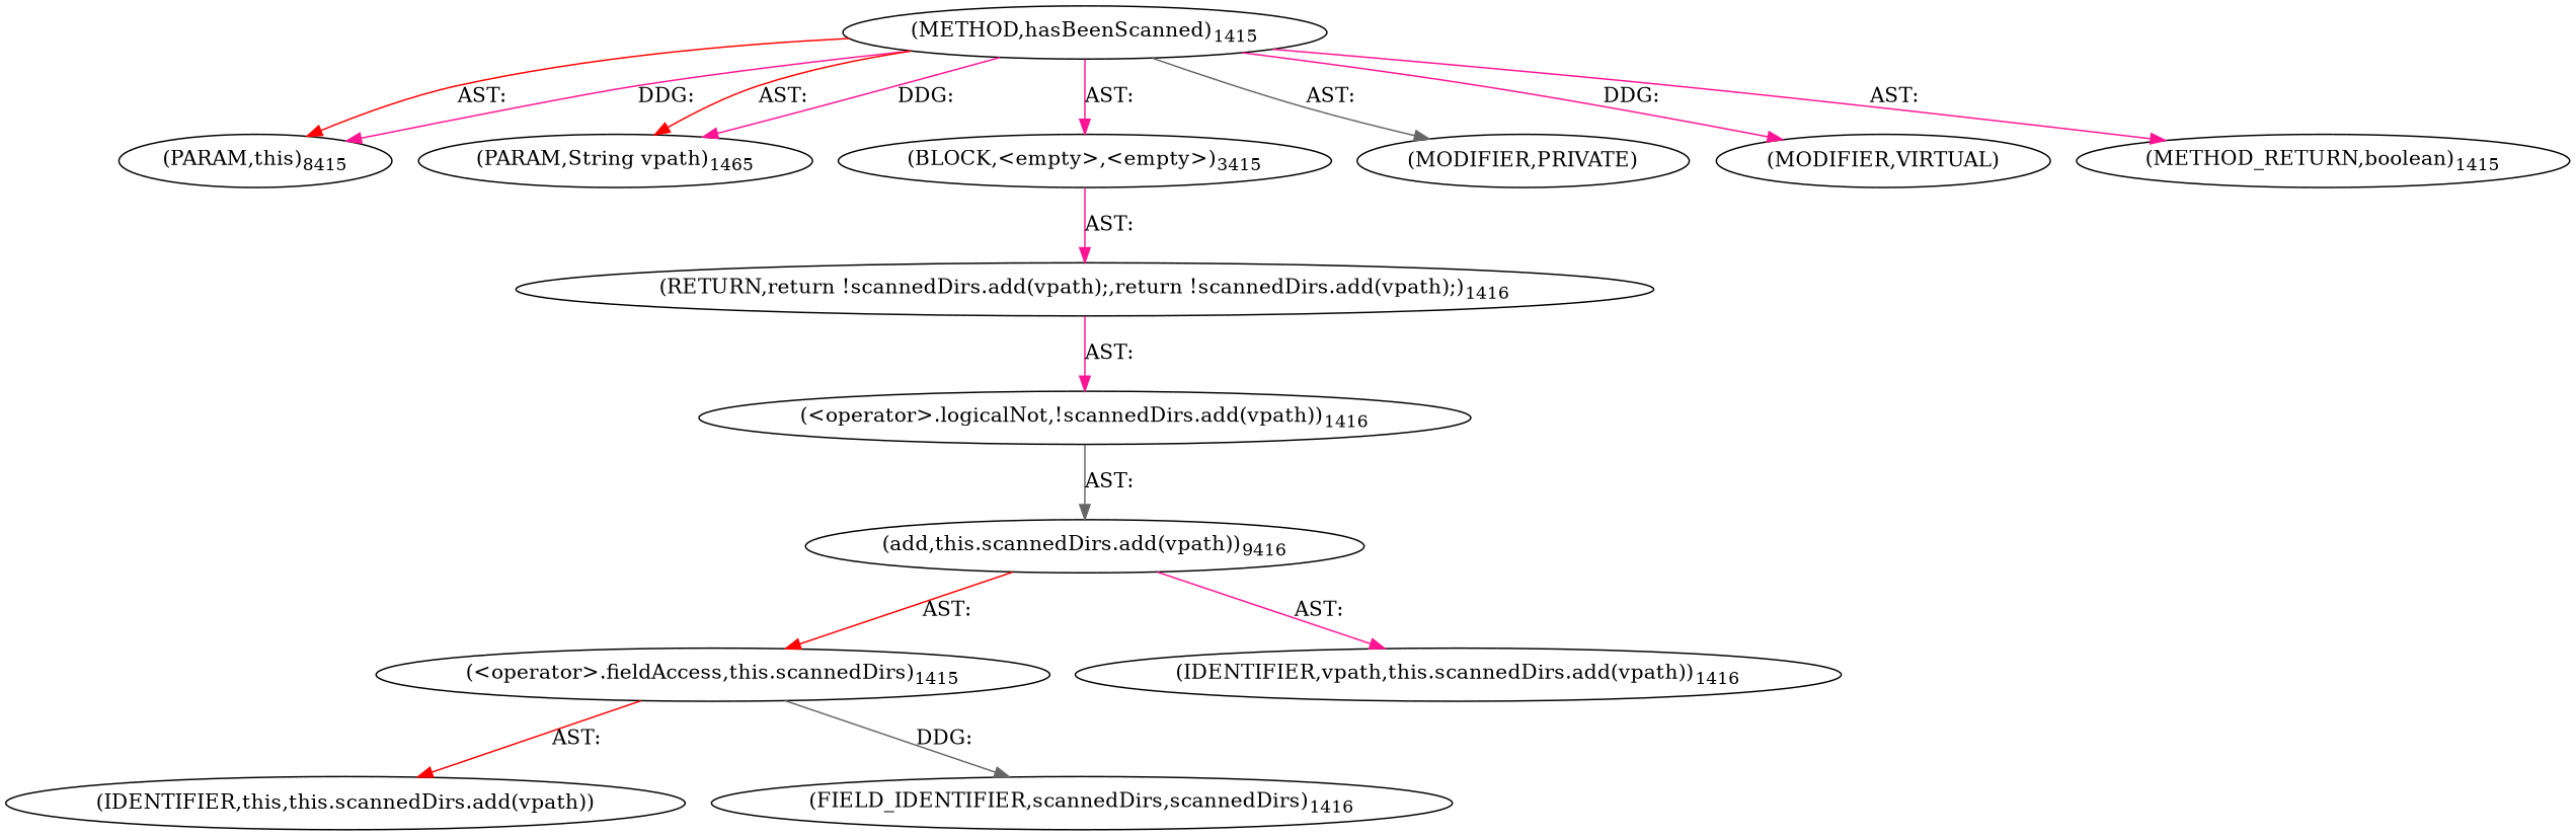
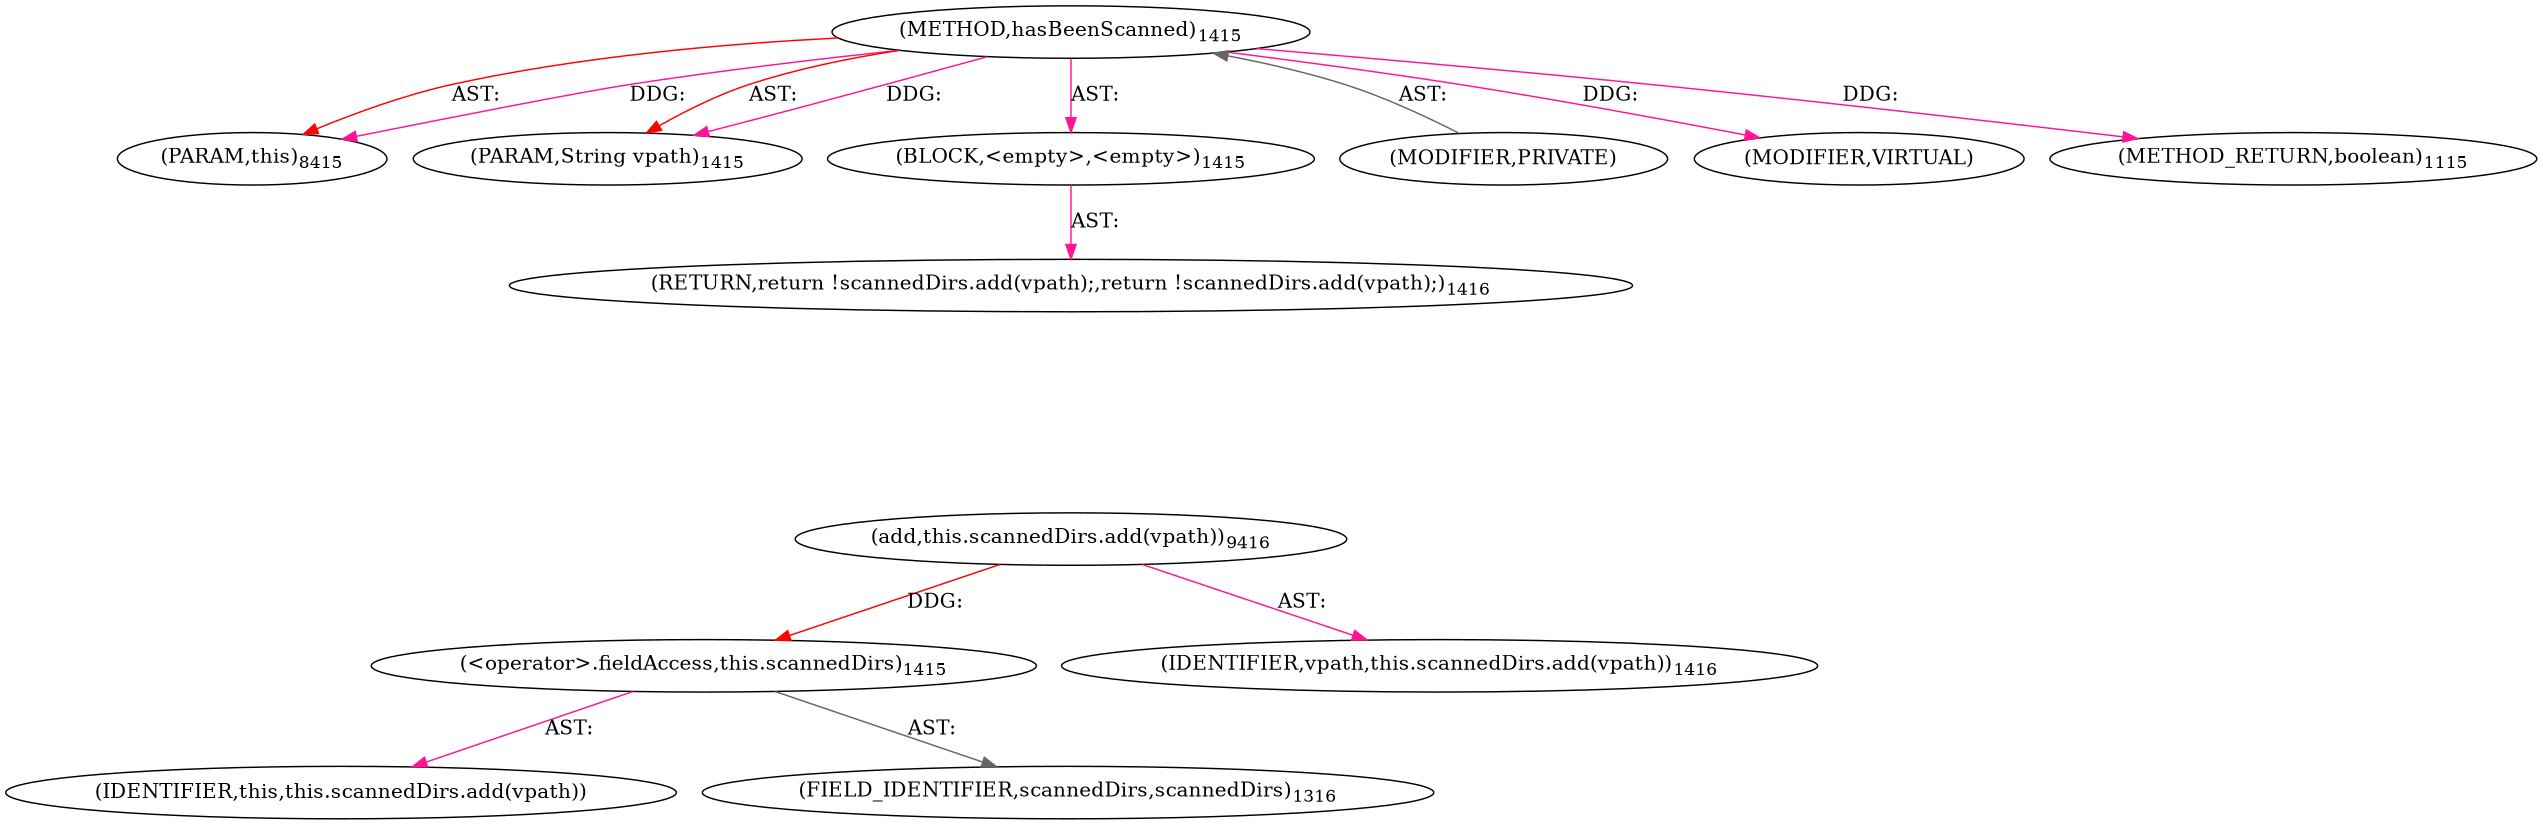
  digraph {
    fontname="DejaVu Serif"
    node [fontname="DejaVu Serif"]
    edge [color=deeppink fontname="DejaVu Serif"]
    n1 [label=<(METHOD,hasBeenScanned)<SUB>1415</SUB>>]
    n2 [label=<(PARAM,this)<SUB>8415</SUB>>]
-   n3 [label=<(PARAM,String vpath)<SUB>1465</SUB>>]
-   n4 [label=<(BLOCK,&lt;empty&gt;,&lt;empty&gt;)<SUB>3415</SUB>>]
+   n3 [label=<(PARAM,String vpath)<SUB>1415</SUB>>]
+   n4 [label=<(BLOCK,&lt;empty&gt;,&lt;empty&gt;)<SUB>1415</SUB>>]
    n5 [label=<(MODIFIER,PRIVATE)>]
    n6 [label=<(MODIFIER,VIRTUAL)>]
-   n7 [label=<(METHOD_RETURN,boolean)<SUB>1415</SUB>>]
+   n7 [label=<(METHOD_RETURN,boolean)<SUB>1115</SUB>>]
    n8 [label=<(RETURN,return !scannedDirs.add(vpath);,return !scannedDirs.add(vpath);)<SUB>1416</SUB>>]
-   n9 [label=<(&lt;operator&gt;.logicalNot,!scannedDirs.add(vpath))<SUB>1416</SUB>>]
    n10 [label=<(add,this.scannedDirs.add(vpath))<SUB>9416</SUB>>]
    n11 [label=<(&lt;operator&gt;.fieldAccess,this.scannedDirs)<SUB>1415</SUB>>]
    n12 [label=<(IDENTIFIER,vpath,this.scannedDirs.add(vpath))<SUB>1416</SUB>>]
    n13 [label=<(IDENTIFIER,this,this.scannedDirs.add(vpath))>]
-   n14 [label=<(FIELD_IDENTIFIER,scannedDirs,scannedDirs)<SUB>1416</SUB>>]
+   n14 [label=<(FIELD_IDENTIFIER,scannedDirs,scannedDirs)<SUB>1316</SUB>>]
    n1 -> n2 [color=red label="AST: "]
    n1 -> n2 [label="DDG: "]
    n1 -> n3 [color=red label="AST: "]
    n1 -> n3 [label="DDG: "]
    n1 -> n4 [label="AST: "]
-   n1 -> n5 [color=gray40 label="AST: "]
+   n5 -> n1 [color=gray40 label="AST: "]
    n1 -> n6 [label="DDG: "]
-   n1 -> n7 [label="AST: "]
+   n1 -> n7 [label="DDG: "]
    n4 -> n8 [label="AST: "]
-   n8 -> n9 [label="AST: "]
-   n9 -> n10 [color=gray40 label="AST: "]
-   n10 -> n11 [color=red label="AST: "]
+   n10 -> n11 [color=red label="DDG: "]
    n10 -> n12 [label="AST: "]
-   n11 -> n13 [color=red label="AST: "]
-   n11 -> n14 [color=gray40 label="DDG: "]
+   n11 -> n13 [label="AST: "]
+   n11 -> n14 [color=gray40 label="AST: "]
  }
